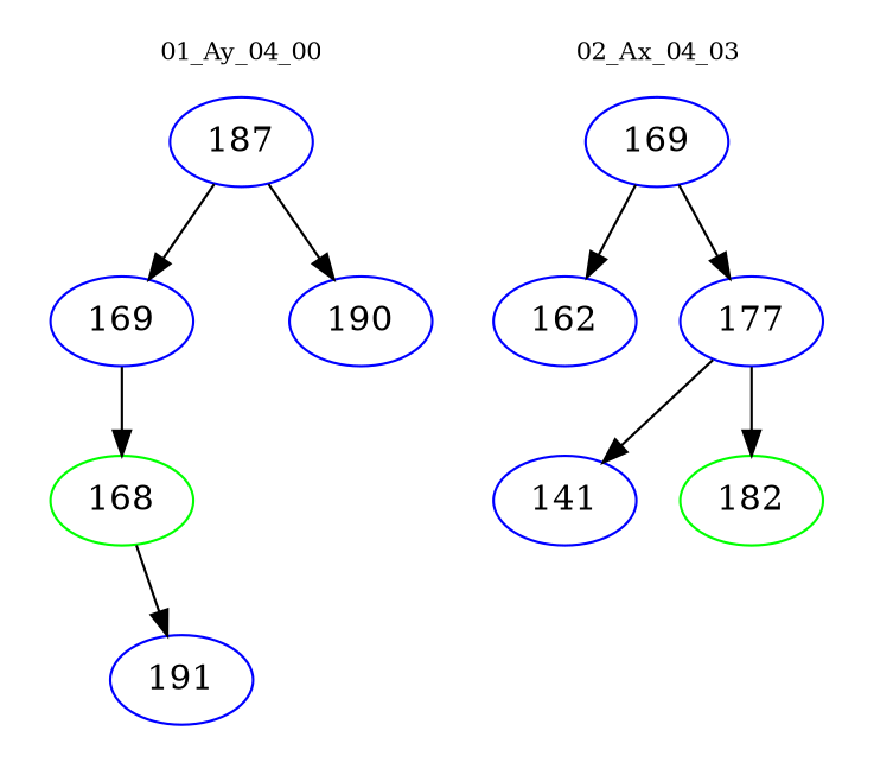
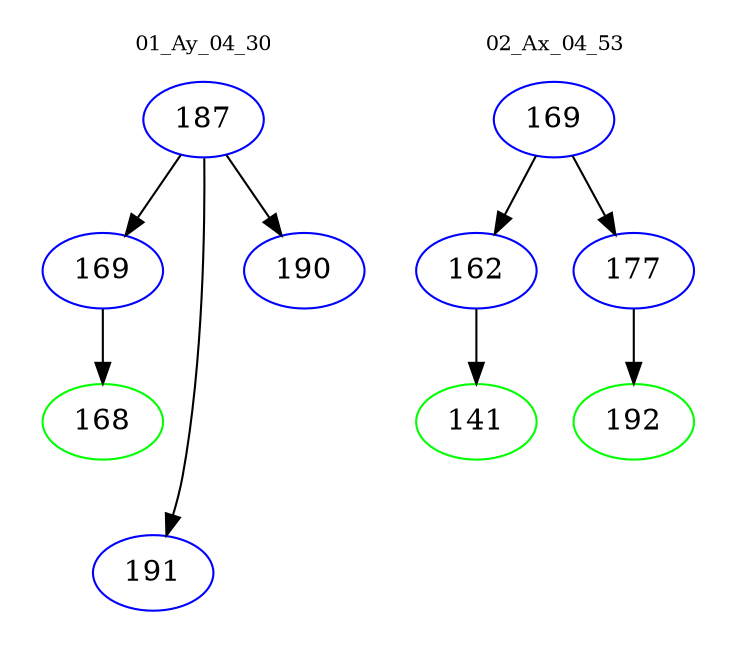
  digraph {
    node [color=blue]
    edge [color=black]
    n1 [label=187]
    n2 [label=169]
    n3 [label=191]
    n4 [color=green label=168]
    n5 [label=190]
    n6 [label=169]
    n7 [label=162]
    n8 [label=177]
-   n9 [label=141]
-   n10 [color=green label=182]
+   n9 [color=green label=141]
+   n10 [color=green label=192]
    subgraph cluster_1 {
      color=white
      fontsize=10
-     label="01_Ay_04_00"
+     label="01_Ay_04_30"
      n1
      n2
      n3
      n4
      n5
    }
    subgraph cluster_2 {
      color=white
      fontsize=10
-     label="02_Ax_04_03"
+     label="02_Ax_04_53"
      n6
      n7
      n8
      n9
      n10
    }
    n1 -> n2
-   n4 -> n3
+   n1 -> n3
    n1 -> n5
    n2 -> n4
    n6 -> n7
    n6 -> n8
-   n8 -> n9
+   n7 -> n9
    n8 -> n10
  }
